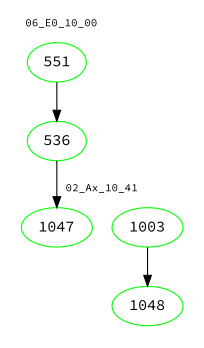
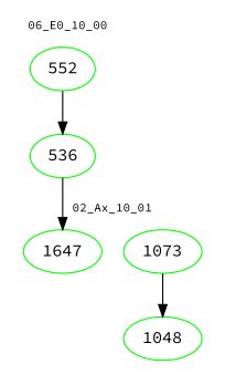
  digraph {
    fontname="Source Code Pro"
    node [color=green fontname="Source Code Pro"]
    edge [color=black fontname="Source Code Pro"]
-   n1 [label=1003]
-   n2 [label=1047]
+   n1 [label=1073]
+   n2 [label=1647]
    n3 [label=1048]
-   n4 [label=551]
+   n4 [label=552]
    n5 [label=536]
    subgraph cluster_1 {
      color=white
      fontsize=10
-     label="02_Ax_10_41"
+     label="02_Ax_10_01"
      n1
      n2
      n3
    }
    subgraph cluster_2 {
      color=white
      fontsize=10
      label="06_E0_10_00"
      n4
      n5
    }
    n1 -> n3
    n4 -> n5
    n5 -> n2
  }
